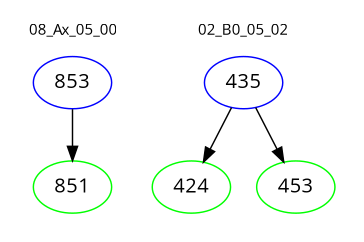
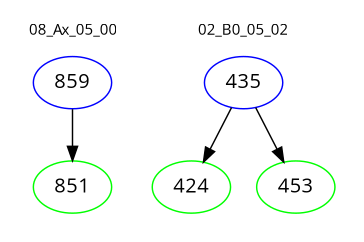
  digraph {
    fontname="Open Sans"
    node [color=green fontname="Open Sans"]
    edge [color=black fontname="Open Sans"]
-   n1 [color=blue label=853]
+   n1 [color=blue label=859]
    n2 [label=851]
    n3 [color=blue label=435]
    n4 [label=424]
    n5 [label=453]
    subgraph cluster_1 {
      color=white
      fontsize=10
      label="08_Ax_05_00"
      n1
      n2
    }
    subgraph cluster_2 {
      color=white
      fontsize=10
      label="02_B0_05_02"
      n3
      n4
      n5
    }
    n1 -> n2
    n3 -> n4
    n3 -> n5
  }
